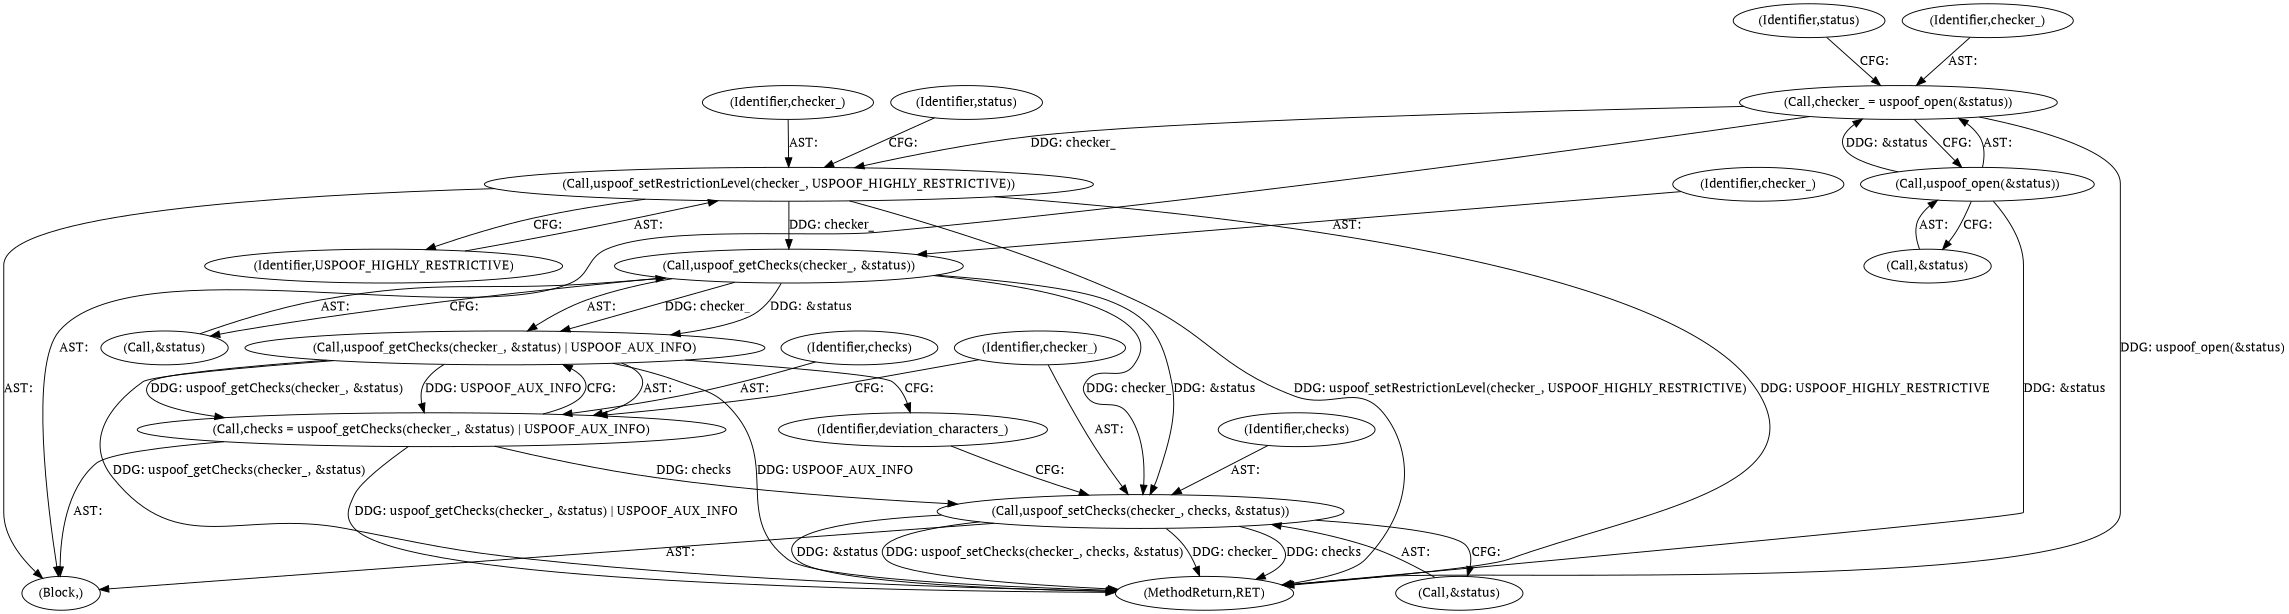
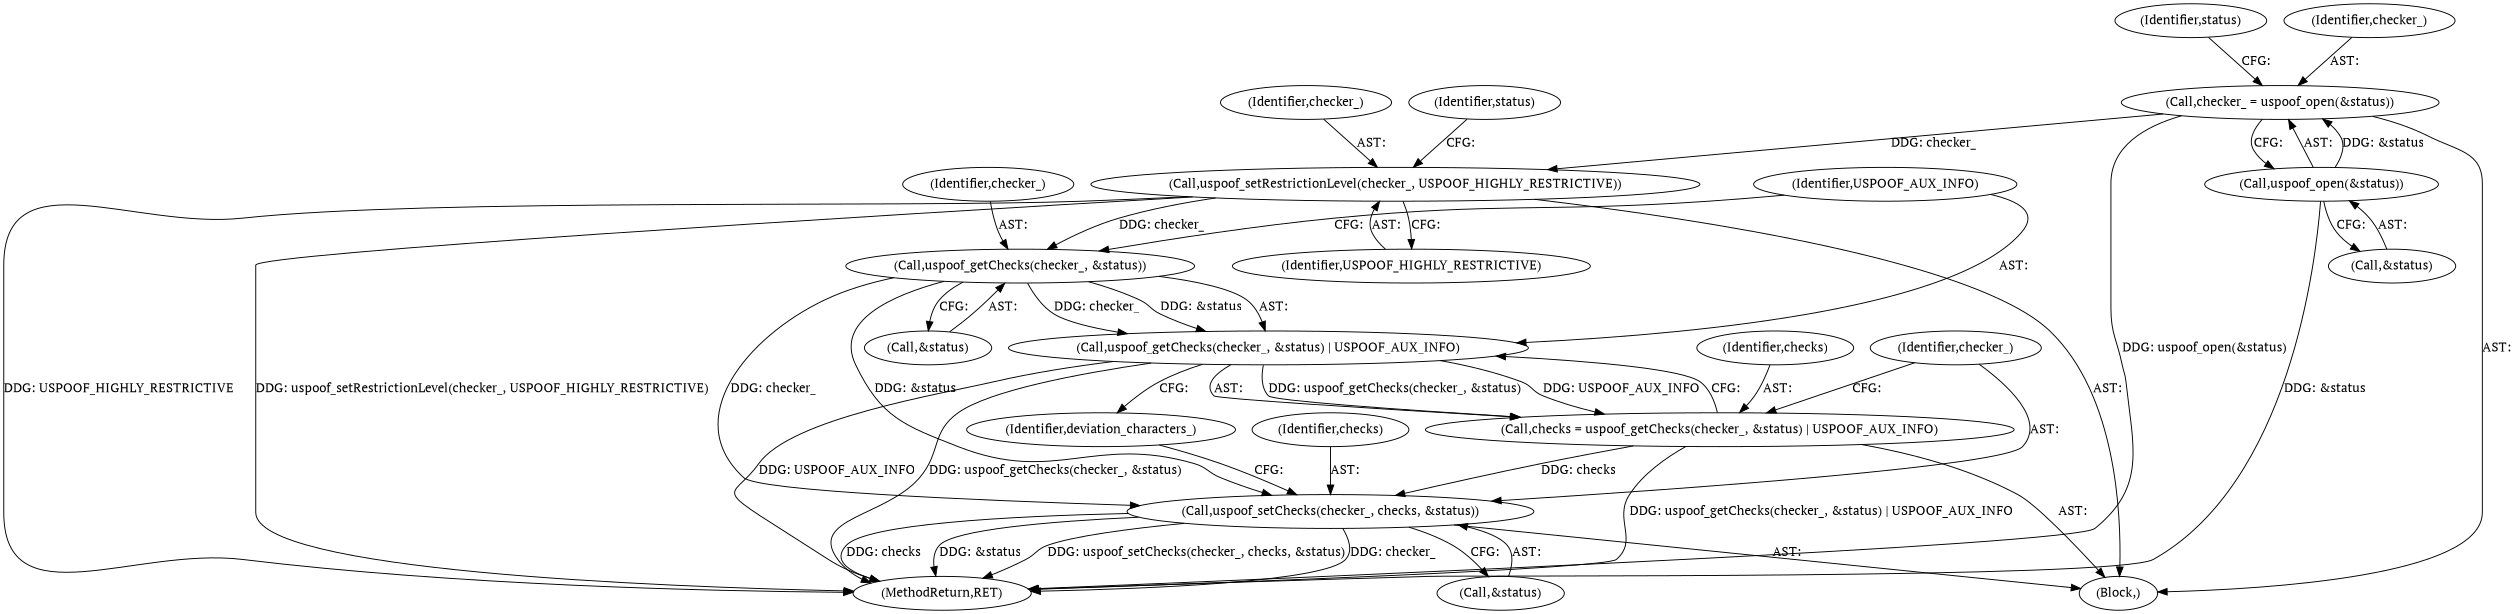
  digraph {
    fontname="PT Serif"
    node [fontname="PT Serif"]
    edge [fontname="PT Serif"]
    n1 [label="(Call,checker_ = uspoof_open(&status))"]
    n2 [label="(Call,uspoof_open(&status))"]
    n3 [label="(Call,uspoof_setRestrictionLevel(checker_, USPOOF_HIGHLY_RESTRICTIVE))"]
    n4 [label="(Block,)"]
    n5 [label="(MethodReturn,RET)"]
    n6 [label="(Call,&status)"]
    n7 [label="(Call,uspoof_getChecks(checker_, &status))"]
    n8 [label="(Identifier,USPOOF_HIGHLY_RESTRICTIVE)"]
    n9 [label="(Call,uspoof_getChecks(checker_, &status) | USPOOF_AUX_INFO)"]
    n10 [label="(Call,uspoof_setChecks(checker_, checks, &status))"]
    n11 [label="(Call,&status)"]
    n12 [label="(Call,checks = uspoof_getChecks(checker_, &status) | USPOOF_AUX_INFO)"]
    n13 [label="(Identifier,deviation_characters_)"]
    n14 [label="(Call,&status)"]
+   n15 [label="(Identifier,USPOOF_AUX_INFO)"]
    n16 [label="(Identifier,checker_)"]
    n17 [label="(Identifier,checks)"]
    n18 [label="(Identifier,checker_)"]
    n19 [label="(Identifier,checks)"]
    n20 [label="(Identifier,status)"]
    n21 [label="(Identifier,status)"]
    n22 [label="(Identifier,checker_)"]
    n23 [label="(Identifier,checker_)"]
    n1 -> n2 [label="CFG: "]
    n1 -> n3 [label="DDG: checker_"]
    n1 -> n4 [label="AST: "]
    n1 -> n5 [label="DDG: uspoof_open(&status)"]
    n2 -> n1 [label="AST: "]
    n2 -> n1 [label="DDG: &status"]
    n2 -> n5 [label="DDG: &status"]
    n2 -> n6 [label="CFG: "]
    n3 -> n4 [label="AST: "]
    n3 -> n5 [label="DDG: USPOOF_HIGHLY_RESTRICTIVE"]
    n3 -> n5 [label="DDG: uspoof_setRestrictionLevel(checker_, USPOOF_HIGHLY_RESTRICTIVE)"]
    n3 -> n7 [label="DDG: checker_"]
    n3 -> n8 [label="CFG: "]
    n6 -> n2 [label="AST: "]
    n7 -> n9 [label="AST: "]
    n7 -> n9 [label="DDG: checker_"]
    n7 -> n9 [label="DDG: &status"]
    n7 -> n10 [label="DDG: checker_"]
    n7 -> n10 [label="DDG: &status"]
    n7 -> n11 [label="CFG: "]
    n8 -> n3 [label="AST: "]
    n9 -> n5 [label="DDG: uspoof_getChecks(checker_, &status)"]
    n9 -> n5 [label="DDG: USPOOF_AUX_INFO"]
    n9 -> n12 [label="AST: "]
    n9 -> n12 [label="DDG: uspoof_getChecks(checker_, &status)"]
    n9 -> n12 [label="DDG: USPOOF_AUX_INFO"]
    n9 -> n13 [label="CFG: "]
    n10 -> n4 [label="AST: "]
    n10 -> n5 [label="DDG: uspoof_setChecks(checker_, checks, &status)"]
    n10 -> n5 [label="DDG: checker_"]
    n10 -> n5 [label="DDG: checks"]
    n10 -> n5 [label="DDG: &status"]
    n10 -> n14 [label="CFG: "]
    n11 -> n7 [label="AST: "]
    n12 -> n4 [label="AST: "]
    n12 -> n5 [label="DDG: uspoof_getChecks(checker_, &status) | USPOOF_AUX_INFO"]
    n12 -> n9 [label="CFG: "]
    n12 -> n10 [label="DDG: checks"]
    n13 -> n10 [label="CFG: "]
    n14 -> n10 [label="AST: "]
+   n15 -> n7 [label="CFG: "]
+   n15 -> n9 [label="AST: "]
    n16 -> n7 [label="AST: "]
    n17 -> n10 [label="AST: "]
    n18 -> n3 [label="AST: "]
    n19 -> n12 [label="AST: "]
    n20 -> n3 [label="CFG: "]
    n21 -> n1 [label="CFG: "]
    n22 -> n10 [label="AST: "]
    n22 -> n12 [label="CFG: "]
    n23 -> n1 [label="AST: "]
  }
